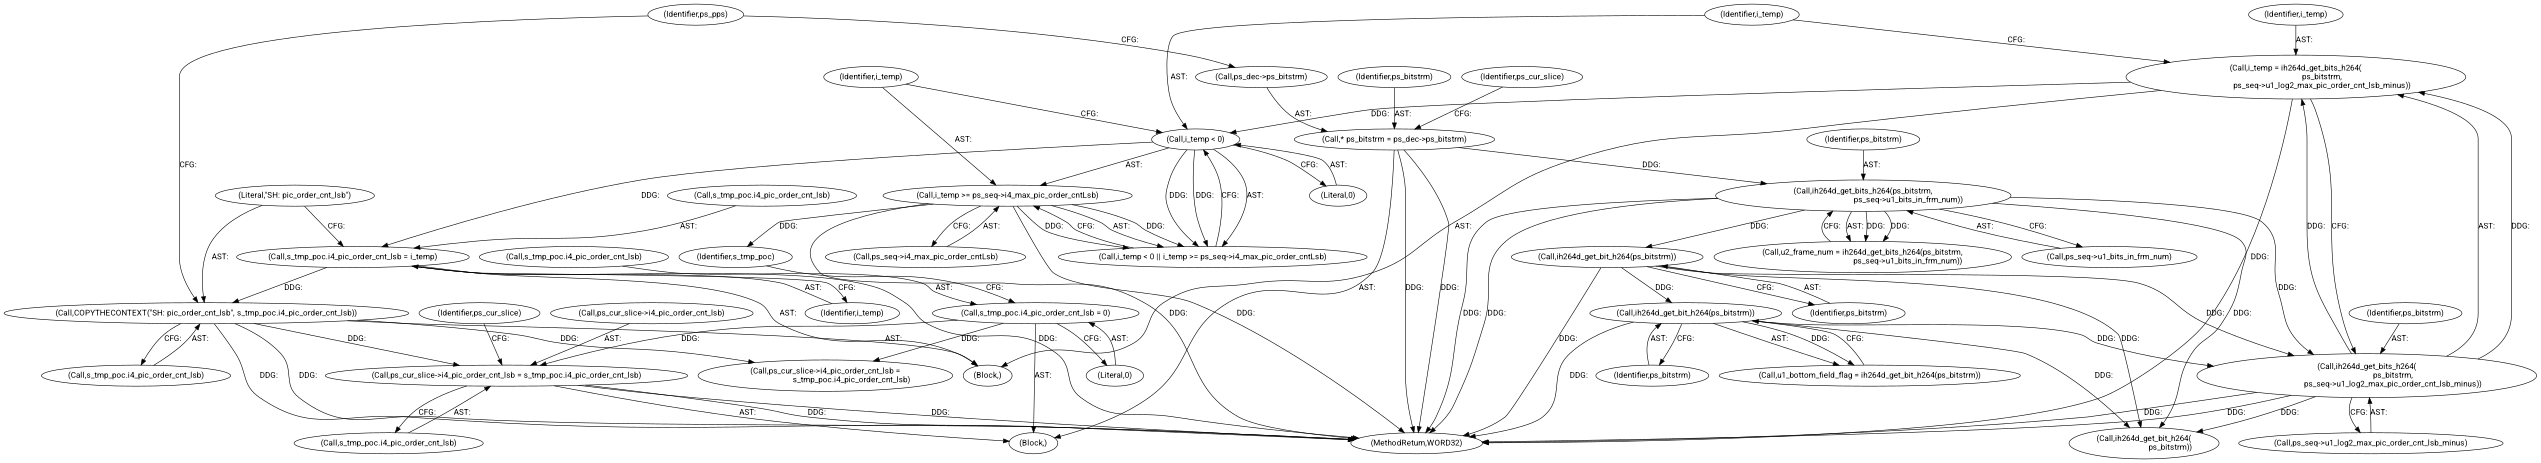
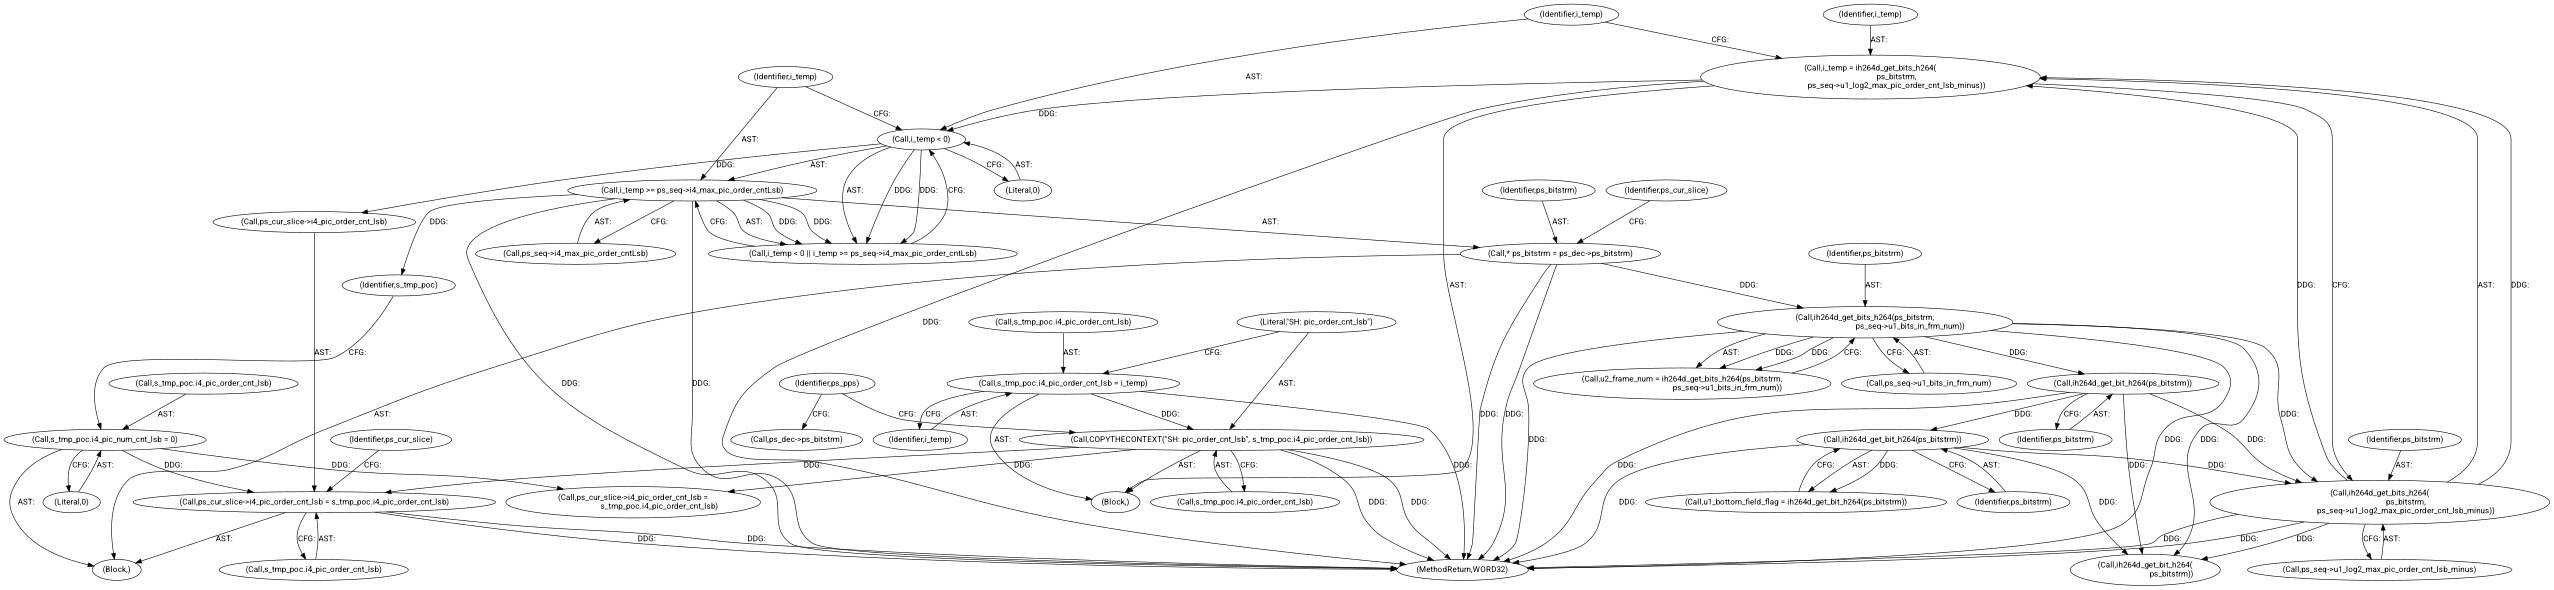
  digraph {
    fontname=Roboto
    node [fontname=Roboto]
    edge [fontname=Roboto]
    n1 [label="(Call,ps_cur_slice->i4_pic_order_cnt_lsb = s_tmp_poc.i4_pic_order_cnt_lsb)"]
    n2 [label="(Call,s_tmp_poc.i4_pic_order_cnt_lsb)"]
    n3 [label="(Block,)"]
    n4 [label="(MethodReturn,WORD32)"]
-   n5 [label="(Call,s_tmp_poc.i4_pic_order_cnt_lsb = 0)"]
+   n5 [label="(Call,s_tmp_poc.i4_pic_num_cnt_lsb = 0)"]
    n6 [label="(Literal,0)"]
    n7 [label="(Call,ps_cur_slice->i4_pic_order_cnt_lsb =\n                        s_tmp_poc.i4_pic_order_cnt_lsb)"]
    n8 [label="(Call,COPYTHECONTEXT(\"SH: pic_order_cnt_lsb\", s_tmp_poc.i4_pic_order_cnt_lsb))"]
    n9 [label="(Call,s_tmp_poc.i4_pic_order_cnt_lsb)"]
    n10 [label="(Block,)"]
    n11 [label="(Call,s_tmp_poc.i4_pic_order_cnt_lsb = i_temp)"]
    n12 [label="(Identifier,i_temp)"]
    n13 [label="(Call,i_temp >= ps_seq->i4_max_pic_order_cntLsb)"]
    n14 [label="(Call,i_temp < 0 || i_temp >= ps_seq->i4_max_pic_order_cntLsb)"]
    n15 [label="(Call,ps_seq->i4_max_pic_order_cntLsb)"]
    n16 [label="(Identifier,s_tmp_poc)"]
    n17 [label="(Call,i_temp < 0)"]
    n18 [label="(Literal,0)"]
    n19 [label="(Call,i_temp = ih264d_get_bits_h264(\n                        ps_bitstrm,\n                        ps_seq->u1_log2_max_pic_order_cnt_lsb_minus))"]
    n20 [label="(Call,ih264d_get_bits_h264(\n                        ps_bitstrm,\n                        ps_seq->u1_log2_max_pic_order_cnt_lsb_minus))"]
    n21 [label="(Call,ih264d_get_bit_h264(\n                        ps_bitstrm))"]
    n22 [label="(Call,ps_seq->u1_log2_max_pic_order_cnt_lsb_minus)"]
    n23 [label="(Call,ih264d_get_bit_h264(ps_bitstrm))"]
    n24 [label="(Call,u1_bottom_field_flag = ih264d_get_bit_h264(ps_bitstrm))"]
    n25 [label="(Identifier,ps_bitstrm)"]
    n26 [label="(Call,ih264d_get_bit_h264(ps_bitstrm))"]
    n27 [label="(Identifier,ps_bitstrm)"]
    n28 [label="(Call,ih264d_get_bits_h264(ps_bitstrm,\n                                         ps_seq->u1_bits_in_frm_num))"]
    n29 [label="(Call,u2_frame_num = ih264d_get_bits_h264(ps_bitstrm,\n                                         ps_seq->u1_bits_in_frm_num))"]
    n30 [label="(Call,ps_seq->u1_bits_in_frm_num)"]
    n31 [label="(Call,* ps_bitstrm = ps_dec->ps_bitstrm)"]
    n32 [label="(Call,ps_dec->ps_bitstrm)"]
    n33 [label="(Identifier,ps_pps)"]
    n34 [label="(Call,ps_cur_slice->i4_pic_order_cnt_lsb)"]
    n35 [label="(Identifier,ps_bitstrm)"]
    n36 [label="(Call,s_tmp_poc.i4_pic_order_cnt_lsb)"]
    n37 [label="(Identifier,ps_bitstrm)"]
    n38 [label="(Literal,\"SH: pic_order_cnt_lsb\")"]
    n39 [label="(Identifier,i_temp)"]
    n40 [label="(Identifier,i_temp)"]
    n41 [label="(Identifier,i_temp)"]
    n42 [label="(Identifier,ps_cur_slice)"]
    n43 [label="(Call,s_tmp_poc.i4_pic_order_cnt_lsb)"]
    n44 [label="(Identifier,ps_cur_slice)"]
    n45 [label="(Identifier,ps_bitstrm)"]
    n1 -> n2 [label="CFG: "]
    n1 -> n3 [label="AST: "]
    n1 -> n4 [label="DDG: "]
    n1 -> n4 [label="DDG: "]
    n2 -> n1 [label="AST: "]
    n5 -> n1 [label="DDG: "]
    n5 -> n3 [label="AST: "]
    n5 -> n6 [label="CFG: "]
    n5 -> n7 [label="DDG: "]
    n6 -> n5 [label="AST: "]
    n8 -> n1 [label="DDG: "]
    n8 -> n4 [label="DDG: "]
    n8 -> n4 [label="DDG: "]
    n8 -> n7 [label="DDG: "]
    n8 -> n9 [label="CFG: "]
    n8 -> n10 [label="AST: "]
    n9 -> n8 [label="AST: "]
    n11 -> n4 [label="DDG: "]
    n11 -> n8 [label="DDG: "]
    n11 -> n10 [label="AST: "]
    n11 -> n12 [label="CFG: "]
    n12 -> n11 [label="AST: "]
    n13 -> n4 [label="DDG: "]
    n13 -> n4 [label="DDG: "]
    n13 -> n14 [label="AST: "]
    n13 -> n14 [label="DDG: "]
    n13 -> n14 [label="DDG: "]
    n13 -> n15 [label="CFG: "]
    n13 -> n16 [label="DDG: "]
    n14 -> n13 [label="CFG: "]
    n14 -> n17 [label="CFG: "]
    n15 -> n13 [label="AST: "]
    n16 -> n5 [label="CFG: "]
-   n17 -> n11 [label="DDG: "]
+   n17 -> n34 [label="DDG: "]
    n17 -> n13 [label="AST: "]
    n17 -> n14 [label="AST: "]
    n17 -> n14 [label="DDG: "]
    n17 -> n14 [label="DDG: "]
    n17 -> n18 [label="CFG: "]
    n18 -> n17 [label="AST: "]
    n19 -> n4 [label="DDG: "]
    n19 -> n10 [label="AST: "]
    n19 -> n17 [label="DDG: "]
    n19 -> n20 [label="CFG: "]
    n20 -> n4 [label="DDG: "]
    n20 -> n4 [label="DDG: "]
    n20 -> n19 [label="AST: "]
    n20 -> n19 [label="DDG: "]
    n20 -> n19 [label="DDG: "]
    n20 -> n21 [label="DDG: "]
    n20 -> n22 [label="CFG: "]
    n22 -> n20 [label="AST: "]
    n23 -> n4 [label="DDG: "]
    n23 -> n20 [label="DDG: "]
    n23 -> n21 [label="DDG: "]
    n23 -> n24 [label="AST: "]
    n23 -> n24 [label="DDG: "]
    n23 -> n25 [label="CFG: "]
    n24 -> n23 [label="CFG: "]
    n25 -> n23 [label="AST: "]
    n26 -> n4 [label="DDG: "]
    n26 -> n20 [label="DDG: "]
    n26 -> n21 [label="DDG: "]
    n26 -> n23 [label="DDG: "]
    n26 -> n27 [label="CFG: "]
    n27 -> n26 [label="AST: "]
    n28 -> n4 [label="DDG: "]
    n28 -> n4 [label="DDG: "]
    n28 -> n20 [label="DDG: "]
    n28 -> n21 [label="DDG: "]
    n28 -> n26 [label="DDG: "]
    n28 -> n29 [label="AST: "]
    n28 -> n29 [label="DDG: "]
    n28 -> n29 [label="DDG: "]
    n28 -> n30 [label="CFG: "]
    n29 -> n28 [label="CFG: "]
    n30 -> n28 [label="AST: "]
    n31 -> n3 [label="AST: "]
    n31 -> n4 [label="DDG: "]
    n31 -> n4 [label="DDG: "]
    n31 -> n28 [label="DDG: "]
-   n32 -> n31 [label="AST: "]
+   n13 -> n31 [label="AST: "]
    n33 -> n8 [label="CFG: "]
    n33 -> n32 [label="CFG: "]
    n34 -> n1 [label="AST: "]
    n35 -> n28 [label="AST: "]
    n36 -> n5 [label="AST: "]
    n37 -> n31 [label="AST: "]
    n38 -> n8 [label="AST: "]
    n38 -> n11 [label="CFG: "]
    n39 -> n19 [label="AST: "]
    n40 -> n17 [label="AST: "]
    n40 -> n19 [label="CFG: "]
    n41 -> n13 [label="AST: "]
    n41 -> n17 [label="CFG: "]
    n42 -> n31 [label="CFG: "]
    n43 -> n11 [label="AST: "]
    n44 -> n1 [label="CFG: "]
    n45 -> n20 [label="AST: "]
  }
